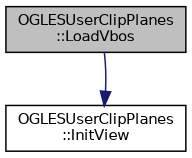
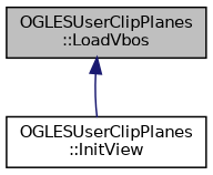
  digraph {
    rankdir=TB
    node [color=black fontname=Helvetica fontsize=10 shape=record style=filled]
    n1 [fillcolor=grey75 fontcolor=black height=0.2 label="OGLESUserClipPlanes\l::LoadVbos" width=0.4]
    n2 [fillcolor=white height=0.2 label="OGLESUserClipPlanes\l::InitView" width=0.4]
-   n2 -> n1 [color=midnightblue dir=back fontname=Helvetica fontsize=10 labelfontname=Helvetica labelfontsize=10 style=solid]
+   n1 -> n2 [color=midnightblue dir=back fontname=Helvetica fontsize=10 labelfontname=Helvetica labelfontsize=10 style=solid]
  }
